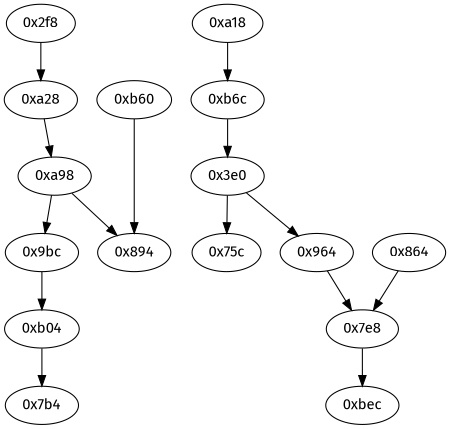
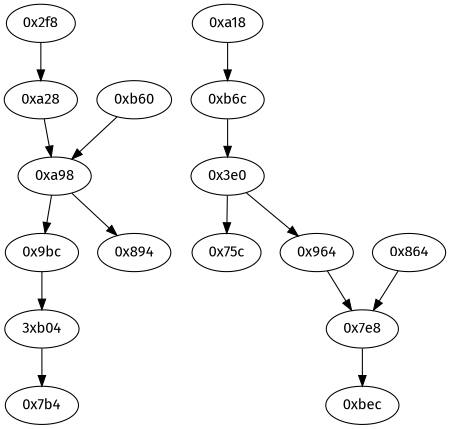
  strict digraph {
    fontname="Fira Sans"
    node [fontname="Fira Sans" opcode="[u'ldr', u'ldr', u'add', u'str', u'ldr', u'ldr', u'add', u'add', u'sub', u'str', u'ldr', u'b']"]
    edge [fontname="Fira Sans"]
    "0xa28" [opcode="[u'ldr', u'str', u'ldr', u'str', u'ldr', u'ldr', u'ldr', u'sub', u'sub', u'add', u'mul', u'mvn', u'ldr', u'orr', u'mov', u'cmn', u'mov', u'ldr', u'cmp', u'mov', u'mov', u'mov', u'cmn', u'mov', u'mov', u'teq', u'mov', u'b']"]
    "0xa98" [opcode="[u'ldr', u'ldr', u'str', u'ldr', u'ldr', u'ldrb', u'ldr', u'cmp', u'mov', u'mov', u'strb', u'ldr', u'ldr', u'ldr', u'sub', u'sub', u'add', u'mul', u'eor', u'and', u'ldr', u'ldr', u'mov', u'mov', u'cmp', u'mov', u'b']"]
    "0x894"
    "0x9bc" [opcode="[u'ldr', u'mov', u'ldr', u'ldr', u'add', u'sub', u'sub', u'mul', u'mov', u'eor', u'and', u'ldr', u'mov', u'ldr', u'cmp', u'mov', u'teq', u'mov', u'mov', u'cmp', u'mov', u'mov', u'b']"]
-   "0xb04" [opcode="[u'ldr', u'ldr', u'ldr', u'rsb', u'mvn', u'mul', u'eor', u'and', u'ldr', u'ldr', u'mov', u'mov', u'cmp', u'mov']"]
+   "0xb04" [opcode="[u'ldr', u'ldr', u'ldr', u'rsb', u'mvn', u'mul', u'eor', u'and', u'ldr', u'ldr', u'mov', u'mov', u'cmp', u'mov']" label="3xb04"]
    "0x7b4" [opcode="[u'mov', u'str', u'ldr', u'str', u'ldr', u'b']"]
    "0x7e8" [opcode="[u'ldr', u'ldr', u'bl', u'ldr', u'mov', u'ldr', u'ldr', u'ldr', u'ldr', u'cmp', u'mov', u'add', u'sub', u'sub', u'mul', u'mvn', u'mov', u'orr', u'ldr', u'cmn', u'mov', u'teq', u'ldr', u'b']"]
    "0xbec" [opcode="[u'mov', u'sub', u'pop']"]
    "0xb6c" [opcode="[u'ldr', u'mov', u'ldr', u'ldrb', u'ldr', u'cmp', u'mov', u'mov', u'strb', u'ldr', u'ldr', u'ldr', u'ldr', u'cmp', u'mov', u'rsb', u'mvn', u'mul', u'mvn', u'mov', u'orr', u'ldr', u'cmn', u'mov', u'teq', u'ldr']"]
    n10 [label="0x3e0" opcode="[u'ldrb', u'ldr', u'ldr', u'b']"]
    "0x75c"
    "0x964" [opcode="[u'ldr', u'mov', u'ldr', u'rsb', u'mvn', u'mul', u'mov', u'eor', u'and', u'ldr', u'mov', u'ldr', u'cmp', u'mov', u'teq', u'ldr', u'ldr', u'mov', u'cmp', u'mov', u'mov', u'b']"]
    "0xa18" [opcode="[u'ldr', u'ldr', u'mov', u'b']"]
    "0x864" [opcode="[u'ldr', u'ldr', u'bl', u'ldr', u'b']"]
    "0xb60" [opcode="[u'ldr', u'mov', u'b']"]
    n16 [label="0x2f8" opcode="[u'push', u'add', u'sub', u'add', u'mvn', u'str', u'mov', u'str', u'ldr', u'str', u'ldr', u'ldr', u'ldr', u'str', u'ldr', u'str', u'ldr', u'ldr', u'str', u'ldr', u'ldr', u'ldr', u'ldr', u'add', u'str', u'ldr', u'str', u'add', u'str', u'str', u'str', u'mov', u'str', u'mov', u'b']"]
    "0xa28" -> "0xa98"
    "0xa98" -> "0x894"
    "0xa98" -> "0x9bc"
    "0x9bc" -> "0xb04"
    "0xb04" -> "0x7b4"
    "0x7e8" -> "0xbec"
    "0xb6c" -> n10
    n10 -> "0x75c"
    n10 -> "0x964"
    "0x964" -> "0x7e8"
    "0xa18" -> "0xb6c"
    "0x864" -> "0x7e8"
-   "0xb60" -> "0x894"
+   "0xb60" -> "0xa98"
    n16 -> "0xa28"
  }
